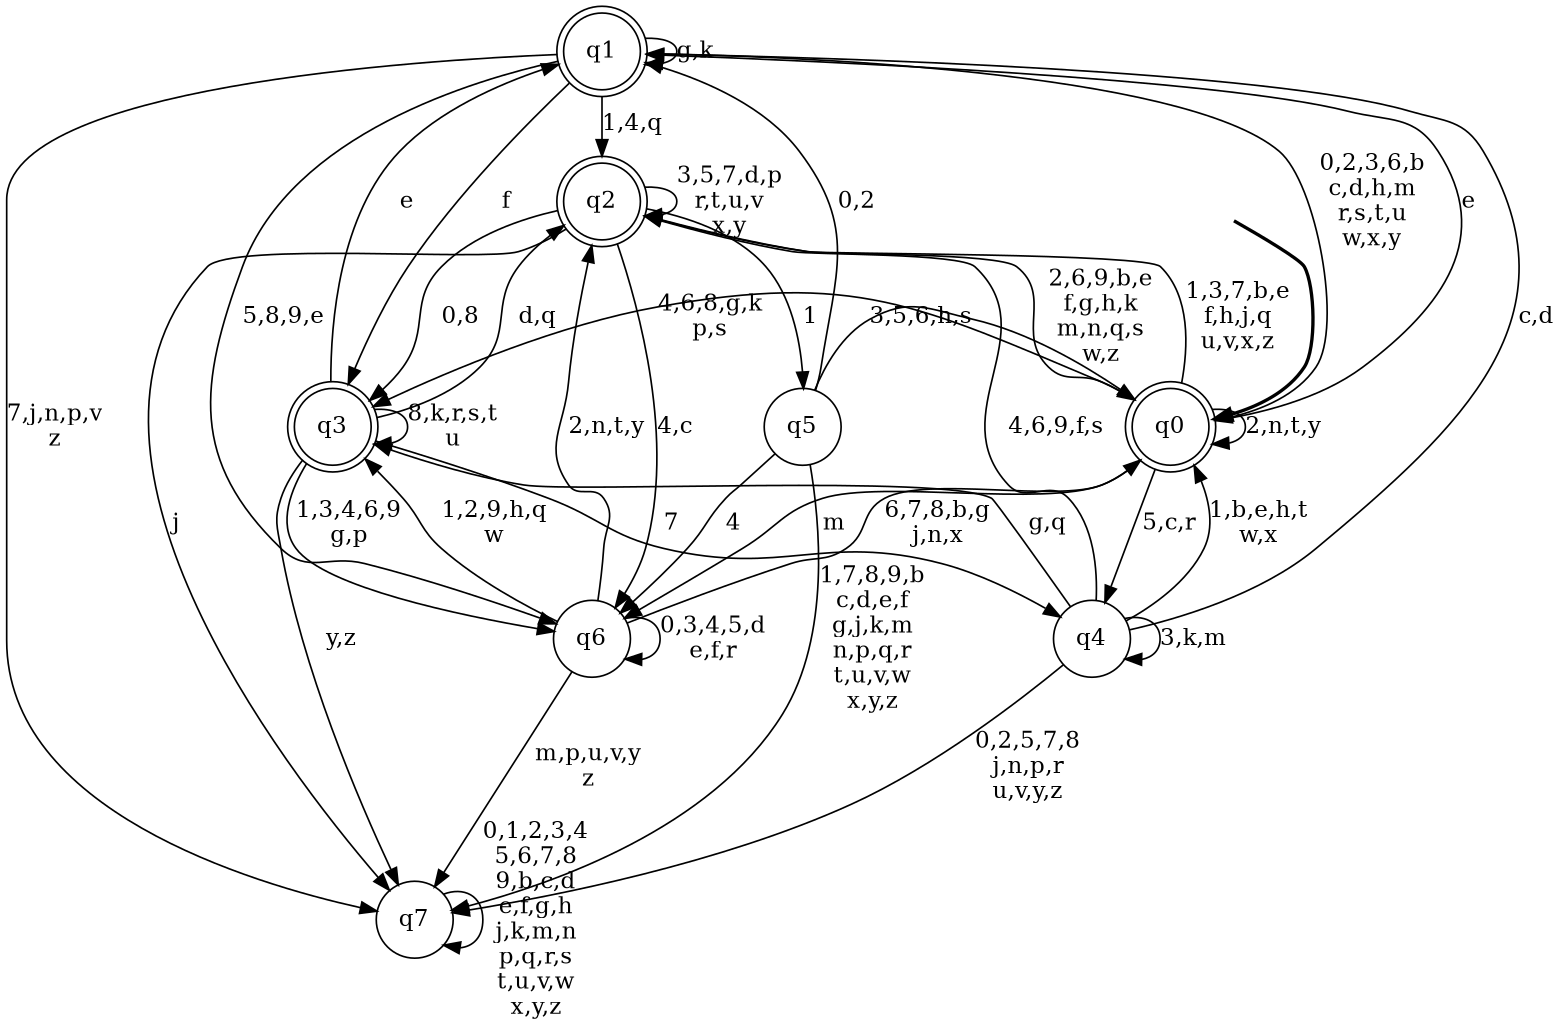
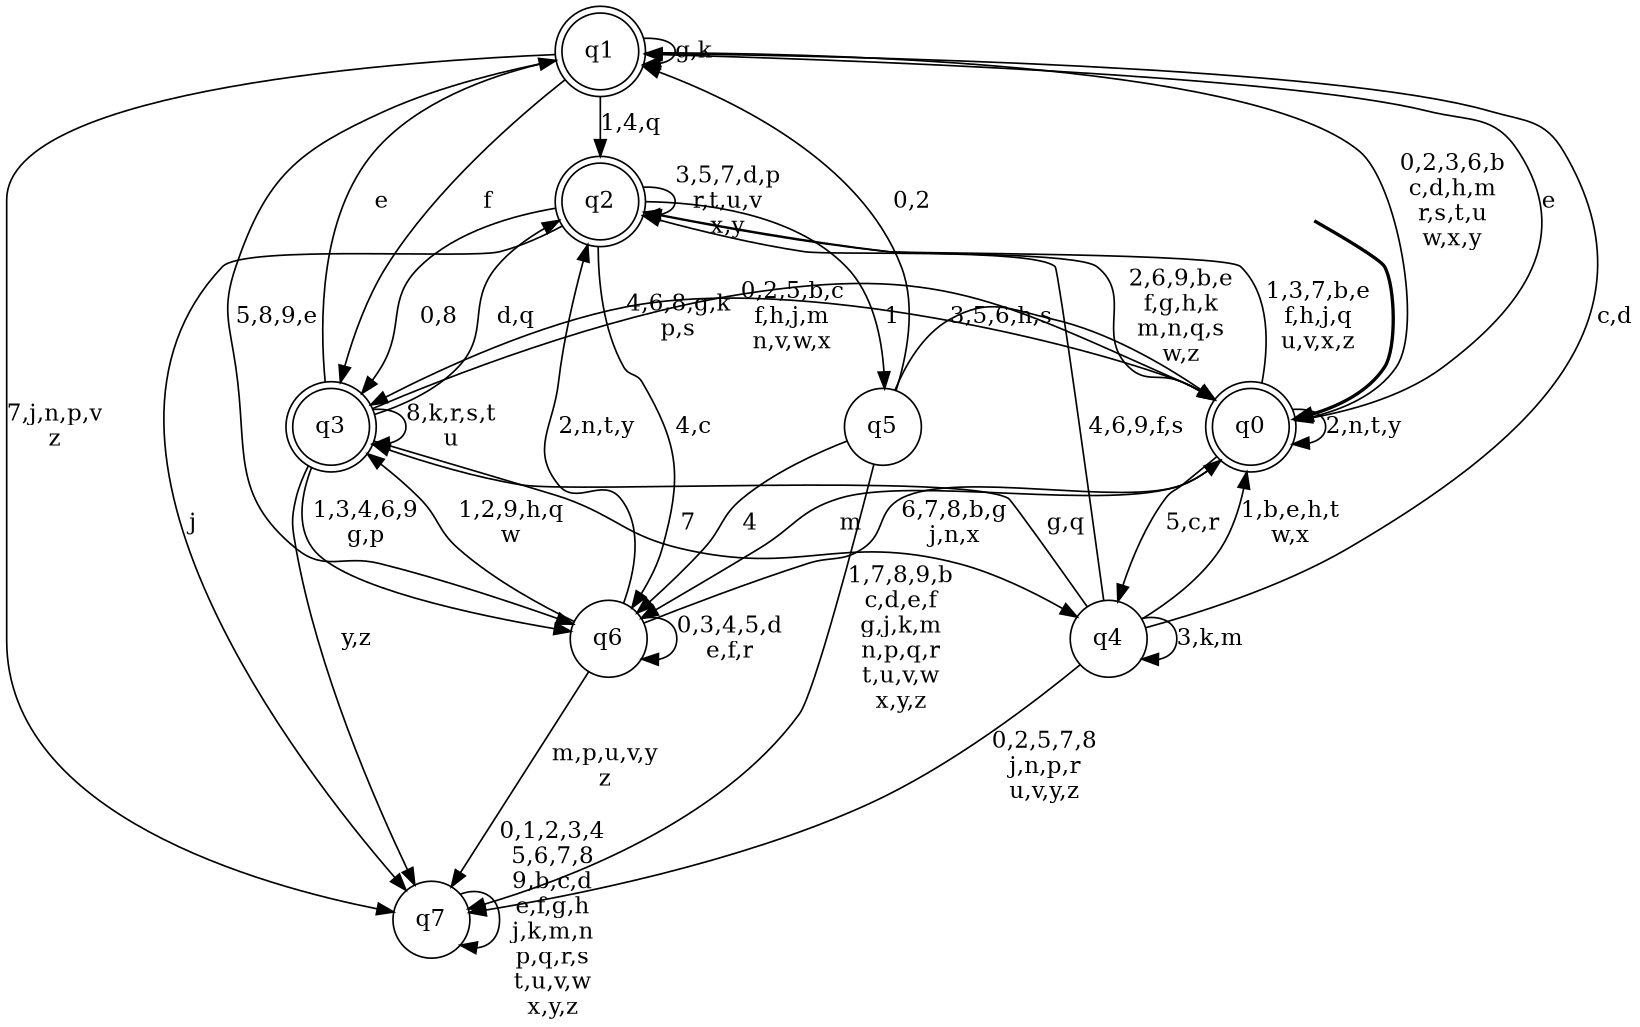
  digraph {
    rankdir=TB
    node [shape=doublecircle style="rounded,filled" color=black fillcolor=white]
    __start0 [height=0 shape=none style=invis width=0 color="" fillcolor=""]
    n2 [label=q0]
    n3 [label=q1]
    n4 [label=q2]
    n5 [label=q3]
    n6 [label=q4 shape=circle style=filled]
    n7 [label=q6 shape=circle style=filled]
    n8 [label=q7 shape=circle style=filled]
    n9 [label=q5 shape=circle style=filled]
    subgraph cluster_1 {
      nodesep=0.15
      ranksep=0.15
      style=invis
      __start0
      n2
    }
    __start0 -> n2 [penwidth=2]
    n2 -> n2 [label="2,n,t,y"]
    n2 -> n3 [label=e]
    n2 -> n4 [label="1,3,7,b,e\nf,h,j,q\nu,v,x,z"]
    n2 -> n5 [label="4,6,8,g,k\np,s"]
    n2 -> n6 [label="5,c,r"]
    n2 -> n7 [label=m]
    n3 -> n2 [label="0,2,3,6,b\nc,d,h,m\nr,s,t,u\nw,x,y"]
    n3 -> n3 [label="g,k"]
    n3 -> n4 [label="1,4,q"]
    n3 -> n5 [label=f]
    n3 -> n7 [label="5,8,9,e"]
    n3 -> n8 [label="7,j,n,p,v\nz"]
    n4 -> n2 [label="2,6,9,b,e\nf,g,h,k\nm,n,q,s\nw,z"]
    n4 -> n4 [label="3,5,7,d,p\nr,t,u,v\nx,y"]
    n4 -> n5 [label="0,8"]
    n4 -> n7 [label="4,c"]
    n4 -> n8 [label=j]
    n4 -> n9 [label=1]
+   n5 -> n2 [label="0,2,5,b,c\nf,h,j,m\nn,v,w,x"]
    n5 -> n3 [label=e]
    n5 -> n4 [label="d,q"]
    n5 -> n5 [label="8,k,r,s,t\nu"]
    n5 -> n6 [label=7]
    n5 -> n7 [label="1,3,4,6,9\ng,p"]
    n5 -> n8 [label="y,z"]
    n6 -> n2 [label="1,b,e,h,t\nw,x"]
    n6 -> n3 [label="c,d"]
    n6 -> n4 [label="4,6,9,f,s"]
    n6 -> n5 [label="g,q"]
    n6 -> n6 [label="3,k,m"]
    n6 -> n8 [label="0,2,5,7,8\nj,n,p,r\nu,v,y,z"]
    n7 -> n2 [label="6,7,8,b,g\nj,n,x"]
    n7 -> n4 [label="2,n,t,y"]
    n7 -> n5 [label="1,2,9,h,q\nw"]
    n7 -> n7 [label="0,3,4,5,d\ne,f,r"]
    n7 -> n8 [label="m,p,u,v,y\nz"]
    n8 -> n8 [label="0,1,2,3,4\n5,6,7,8\n9,b,c,d\ne,f,g,h\nj,k,m,n\np,q,r,s\nt,u,v,w\nx,y,z"]
    n9 -> n2 [label="3,5,6,h,s"]
    n9 -> n3 [label="0,2"]
    n9 -> n7 [label=4]
    n9 -> n8 [label="1,7,8,9,b\nc,d,e,f\ng,j,k,m\nn,p,q,r\nt,u,v,w\nx,y,z"]
  }
